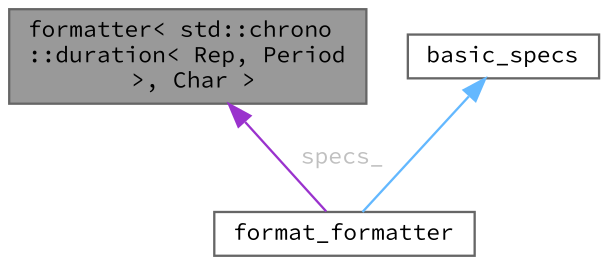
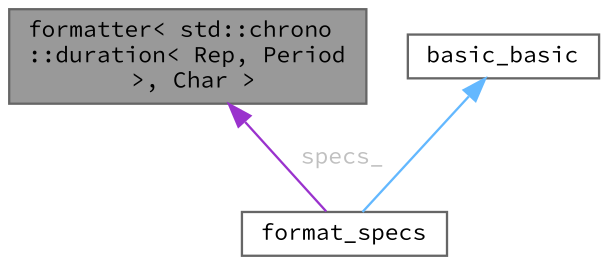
  digraph {
    fontname="Source Code Pro"
    node [color=gray40 fillcolor=white fontname="Source Code Pro" fontsize=10 shape=box style=filled]
    edge [dir=back fontname="Source Code Pro" fontsize=10 labelfontname=Helvetica labelfontsize=10 style=solid]
    n1 [fillcolor=grey60 fontcolor=black height=0.2 label="formatter\< std::chrono\l::duration\< Rep, Period\l \>, Char \>" width=0.4]
-   n2 [height=0.2 label=format_formatter width=0.4]
-   n3 [height=0.2 label=basic_specs width=0.4]
+   n2 [height=0.2 label=format_specs width=0.4]
+   n3 [height=0.2 label=basic_basic width=0.4]
    n1 -> n2 [color=darkorchid3 fontcolor=grey label=" specs_"]
    n3 -> n2 [color=steelblue1]
  }
